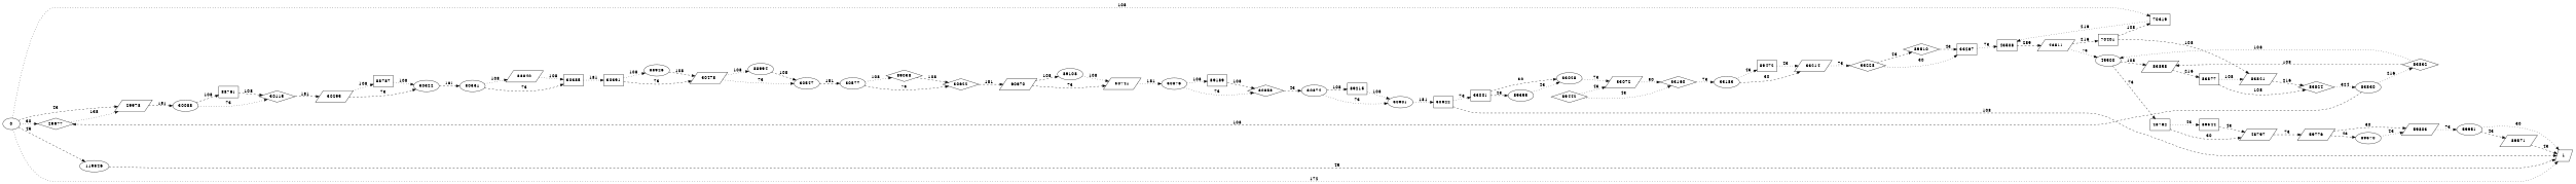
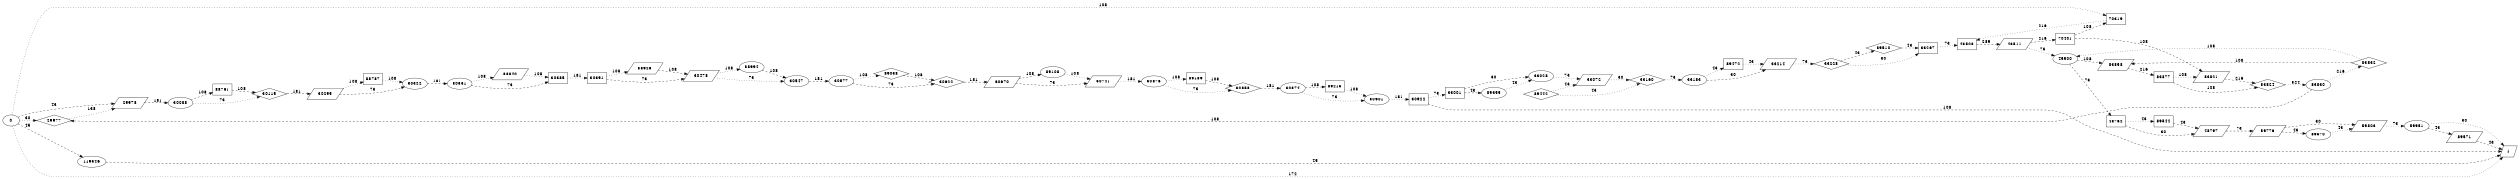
  digraph {
    rankdir=LR
    node [shape=ellipse]
    edge [style=dashed]
    29977 [shape=diamond]
    29978 [shape=parallelogram]
    30088
    30115 [shape=diamond]
    88761 [shape=box]
    30295 [shape=parallelogram]
    30322
    88787 [shape=box]
    30331
    30385 [shape=box]
    88840 [shape=parallelogram]
    30391 [shape=box]
    30478 [shape=parallelogram]
-   88926
+   88926 [shape=parallelogram]
    30547
    88994
    30577
    30622 [shape=diamond]
    89038 [shape=diamond]
    n20 [label=60670 shape=parallelogram]
    30741 [shape=parallelogram]
    89108
    n23 [label=30876]
    30858 [shape=diamond]
    89189 [shape=box]
    30874
    30901
    89215 [shape=box]
    30922 [shape=box]
    33001 [shape=box]
    1 [shape=parallelogram]
    33028
    89355
    33072 [shape=parallelogram]
    33160 [shape=diamond]
    33183
    89442 [shape=diamond]
    33214 [shape=parallelogram]
    89472 [shape=box]
    33228 [shape=diamond]
    33267 [shape=box]
    89510 [shape=diamond]
    43508 [shape=box]
    43511 [shape=parallelogram]
    45500
    70401 [shape=box]
    48762 [shape=box]
    83858 [shape=parallelogram]
    70319 [shape=box]
    83821 [shape=parallelogram]
    48797 [shape=parallelogram]
    89544 [shape=box]
    83877 [shape=box]
    83824 [shape=diamond]
    59776 [shape=parallelogram]
    59803 [shape=parallelogram]
    89570
    59951
    89571 [shape=parallelogram]
    83830
    83832 [shape=diamond]
    119546
    0
    29977 -> 29978 [label=138 style=dotted]
    29978 -> 30088 [label=181]
    30088 -> 30115 [label=73 style=dotted]
    30088 -> 88761 [label=108]
    30115 -> 30295 [label=181]
    88761 -> 30115 [label=108]
    30295 -> 30322 [label=73]
    30295 -> 88787 [label=108 style=dotted]
    30322 -> 30331 [label=181]
    88787 -> 30322 [label=108 style=dotted]
    30331 -> 30385 [label=73]
    30331 -> 88840 [label=108 style=dotted]
    30385 -> 30391 [label=181 style=dotted]
    88840 -> 30385 [label=108 style=dotted]
    30391 -> 30478 [label=73]
    30391 -> 88926 [label=108 style=dotted]
    30478 -> 30547 [label=73 style=dotted]
    30478 -> 88994 [label=108 style=dotted]
    88926 -> 30478 [label=108]
    30547 -> 30577 [label=181]
    88994 -> 30547 [label=108]
    30577 -> 30622 [label=73]
    30577 -> 89038 [label=108 style=dotted]
    30622 -> n20 [label=181]
    89038 -> 30622 [label=108]
    n20 -> 30741 [label=73]
    n20 -> 89108 [label=108]
    30741 -> n23 [label=181 style=dotted]
    89108 -> 30741 [label=108 style=dotted]
    n23 -> 30858 [label=73 style=dotted]
    n23 -> 89189 [label=108 style=dotted]
-   30858 -> 30874 [label=43]
+   30858 -> 30874 [label=181]
    89189 -> 30858 [label=108]
    30874 -> 30901 [label=73 style=dotted]
    30874 -> 89215 [label=108]
    30901 -> 30922 [label=181 style=dotted]
    89215 -> 30901 [label=108 style=dotted]
    30922 -> 33001 [label=73 style=dotted]
    30922 -> 1 [label=108]
    33001 -> 33028 [label=30]
    33001 -> 89355 [label=43]
    33028 -> 33072 [label=73 style=dotted]
    89355 -> 33028 [label=43 style=dotted]
    33072 -> 33160 [label=30 style=dotted]
    33160 -> 33183 [label=73 style=dotted]
    33183 -> 33214 [label=30]
    33183 -> 89472 [label=43 style=dotted]
    89442 -> 33072 [label=43 style=dotted]
    89442 -> 33160 [label=43 style=dotted]
    33214 -> 33228 [label=73 style=dotted]
    89472 -> 33214 [label=43 style=dotted]
    33228 -> 33267 [label=30 style=dotted]
    33228 -> 89510 [label=43]
    33267 -> 43508 [label=73 style=dotted]
    89510 -> 33267 [label=43]
    43508 -> 43511 [label=289]
    43511 -> 45500 [label=73 style=dotted]
    43511 -> 70401 [label=216]
    45500 -> 48762 [label=73]
    45500 -> 83858 [label=108]
    70401 -> 70319 [label=108]
    70401 -> 83821 [label=108]
    48762 -> 48797 [label=30]
    48762 -> 89544 [label=43 style=dotted]
    83858 -> 83877 [label=216]
    70319 -> 43508 [label=216 style=dotted]
    83821 -> 83824 [label=216]
    48797 -> 59776 [label=73]
    89544 -> 48797 [label=43]
    83877 -> 83821 [label=108 style=dotted]
    83877 -> 83824 [label=108]
    83824 -> 83830 [label=324 style=dotted]
    59776 -> 59803 [label=30]
    59776 -> 89570 [label=43]
    59803 -> 59951 [label=73 style=dotted]
    89570 -> 59803 [label=43 style=dotted]
    59951 -> 1 [label=30 style=dotted]
    59951 -> 89571 [label=43]
    89571 -> 1 [label=43]
    83830 -> 29977 [label=108]
    83830 -> 83832 [label=216 style=dotted]
    83832 -> 45500 [label=108 style=dotted]
    83832 -> 83858 [label=108]
    119546 -> 1 [label=45]
    0 -> 29977 [label=30 style=dotted]
    0 -> 29978 [label=43]
    0 -> 1 [label=172 style=dotted]
    0 -> 70319 [label=108 style=dotted]
    0 -> 119546 [label=45]
  }
